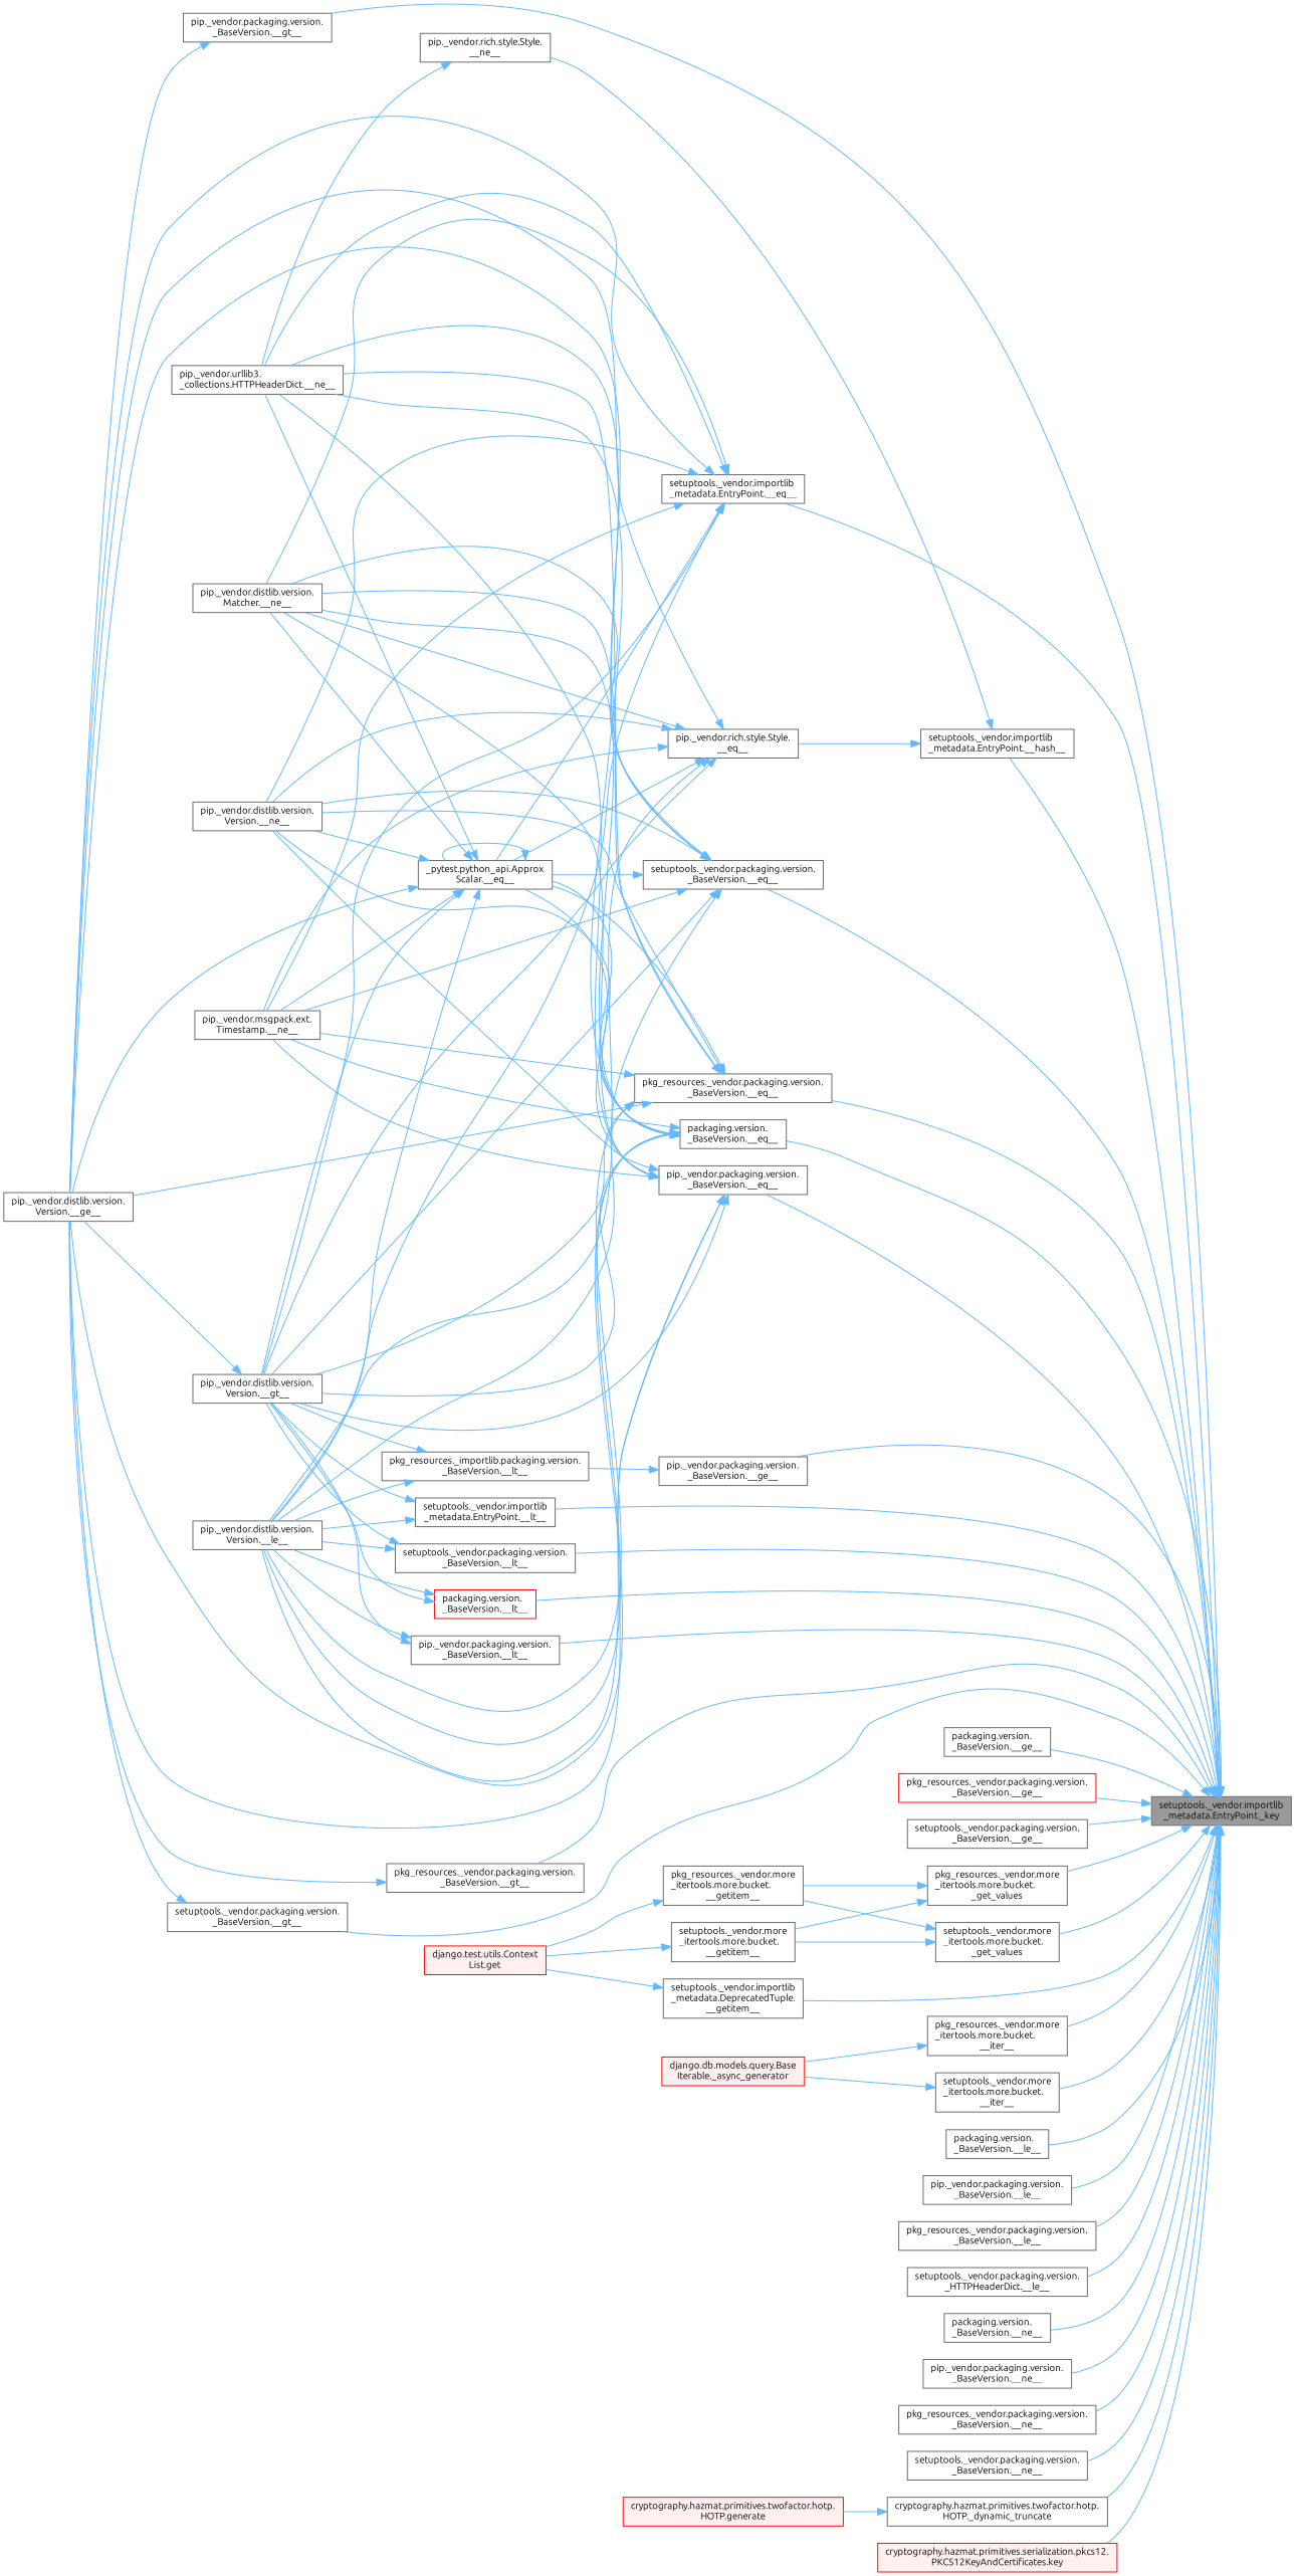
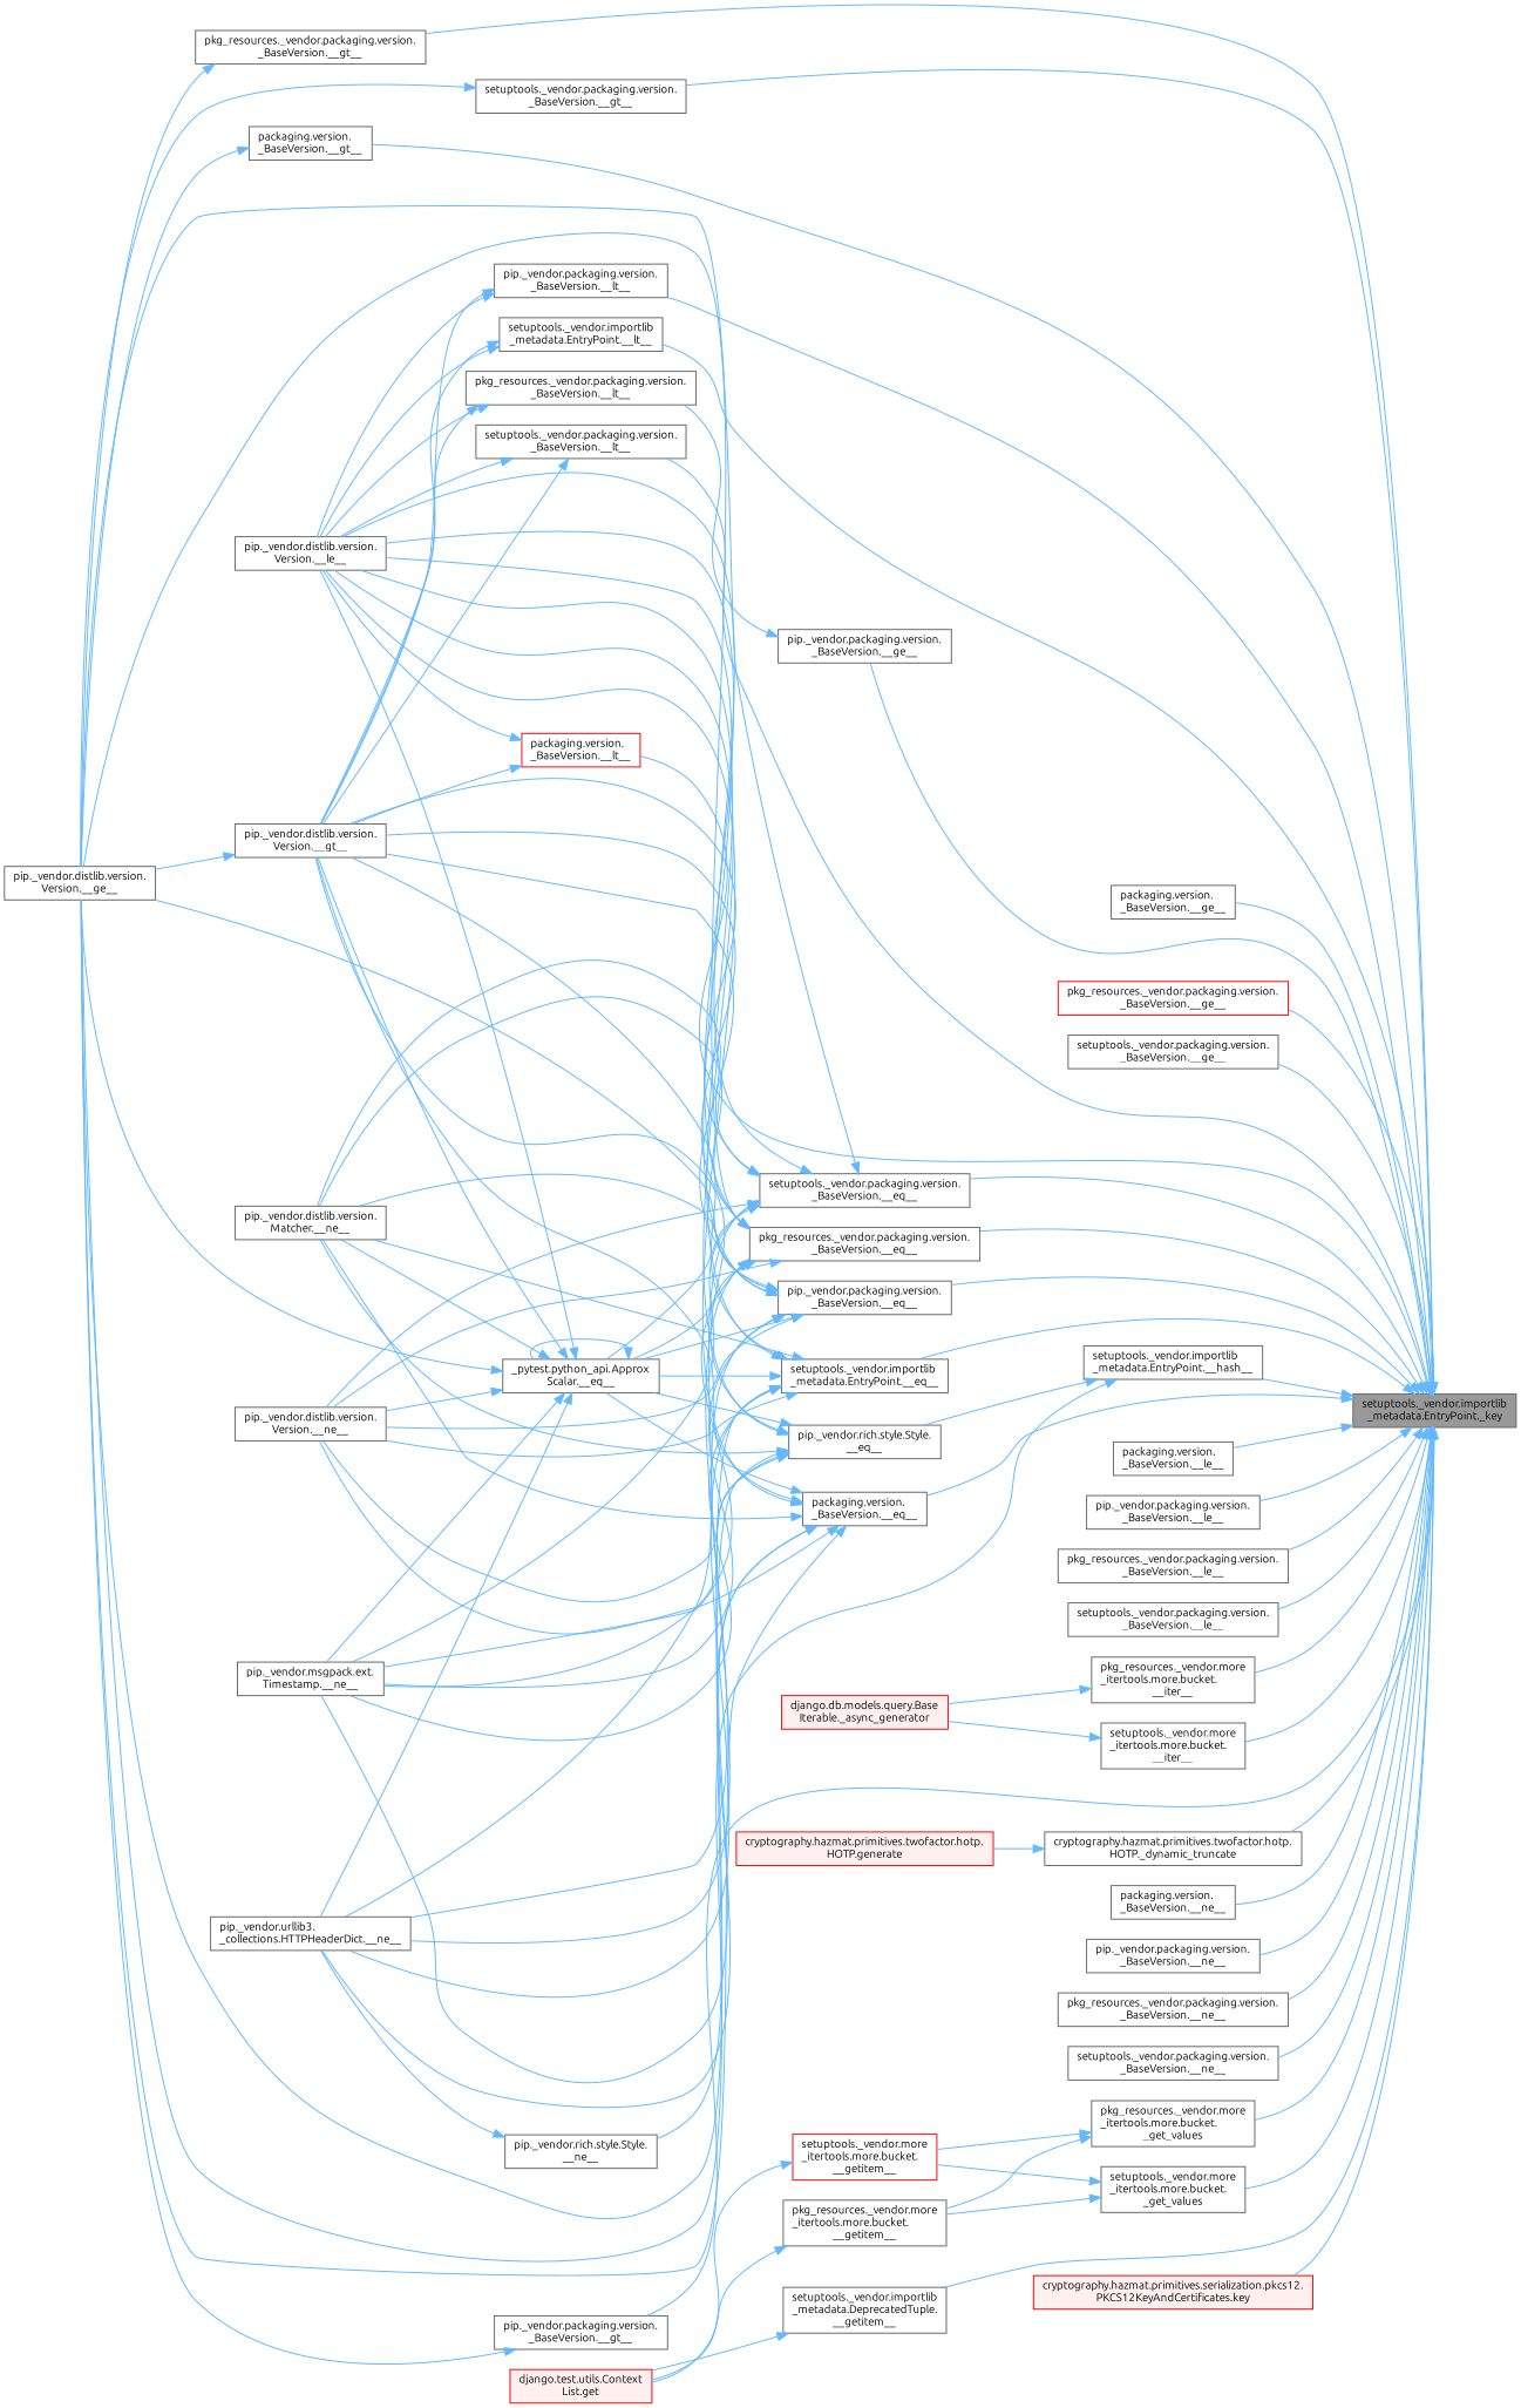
  digraph {
    fontname=Ubuntu
    rankdir=RL
    node [color=grey40 fillcolor=white fontname=Ubuntu fontsize=10 shape=box style=filled]
    edge [color=steelblue1 dir=back fontname=Ubuntu fontsize=10 labelfontname=Helvetica labelfontsize=10 style=solid]
    n1 [color=gray40 fillcolor=grey60 fontcolor=black height=0.2 label="setuptools._vendor.importlib\l_metadata.EntryPoint._key" width=0.4]
    n2 [height=0.2 label="packaging.version.\l_BaseVersion.__eq__" width=0.4]
    n3 [height=0.2 label="pip._vendor.packaging.version.\l_BaseVersion.__eq__" width=0.4]
    n4 [height=0.2 label="pkg_resources._vendor.packaging.version.\l_BaseVersion.__eq__" width=0.4]
    n5 [height=0.2 label="setuptools._vendor.importlib\l_metadata.EntryPoint.__eq__" width=0.4]
    n6 [height=0.2 label="setuptools._vendor.packaging.version.\l_BaseVersion.__eq__" width=0.4]
    n7 [height=0.2 label="packaging.version.\l_BaseVersion.__ge__" width=0.4]
    n8 [height=0.2 label="pip._vendor.packaging.version.\l_BaseVersion.__ge__" width=0.4]
    n9 [color=red height=0.2 label="pkg_resources._vendor.packaging.version.\l_BaseVersion.__ge__" width=0.4]
    n10 [height=0.2 label="setuptools._vendor.packaging.version.\l_BaseVersion.__ge__" width=0.4]
    n11 [height=0.2 label="setuptools._vendor.importlib\l_metadata.DeprecatedTuple.\l__getitem__" width=0.4]
+   n12 [height=0.2 label="packaging.version.\l_BaseVersion.__gt__" width=0.4]
    n13 [height=0.2 label="pip._vendor.packaging.version.\l_BaseVersion.__gt__" width=0.4]
    n14 [height=0.2 label="pkg_resources._vendor.packaging.version.\l_BaseVersion.__gt__" width=0.4]
    n15 [height=0.2 label="setuptools._vendor.packaging.version.\l_BaseVersion.__gt__" width=0.4]
    n16 [height=0.2 label="setuptools._vendor.importlib\l_metadata.EntryPoint.__hash__" width=0.4]
    n17 [height=0.2 label="pkg_resources._vendor.more\l_itertools.more.bucket.\l__iter__" width=0.4]
    n18 [height=0.2 label="setuptools._vendor.more\l_itertools.more.bucket.\l__iter__" width=0.4]
    n19 [height=0.2 label="packaging.version.\l_BaseVersion.__le__" width=0.4]
    n20 [height=0.2 label="pip._vendor.packaging.version.\l_BaseVersion.__le__" width=0.4]
    n21 [height=0.2 label="pkg_resources._vendor.packaging.version.\l_BaseVersion.__le__" width=0.4]
-   n22 [height=0.2 label="setuptools._vendor.packaging.version.\l_HTTPHeaderDict.__le__" width=0.4]
+   n22 [height=0.2 label="setuptools._vendor.packaging.version.\l_BaseVersion.__le__" width=0.4]
    n23 [color=red height=0.2 label="packaging.version.\l_BaseVersion.__lt__" width=0.4]
    n24 [height=0.2 label="pip._vendor.packaging.version.\l_BaseVersion.__lt__" width=0.4]
    n25 [height=0.2 label="setuptools._vendor.importlib\l_metadata.EntryPoint.__lt__" width=0.4]
    n26 [height=0.2 label="setuptools._vendor.packaging.version.\l_BaseVersion.__lt__" width=0.4]
    n27 [height=0.2 label="packaging.version.\l_BaseVersion.__ne__" width=0.4]
    n28 [height=0.2 label="pip._vendor.packaging.version.\l_BaseVersion.__ne__" width=0.4]
    n29 [height=0.2 label="pkg_resources._vendor.packaging.version.\l_BaseVersion.__ne__" width=0.4]
    n30 [height=0.2 label="setuptools._vendor.packaging.version.\l_BaseVersion.__ne__" width=0.4]
    n31 [height=0.2 label="cryptography.hazmat.primitives.twofactor.hotp.\lHOTP._dynamic_truncate" width=0.4]
    n32 [height=0.2 label="pkg_resources._vendor.more\l_itertools.more.bucket.\l_get_values" width=0.4]
    n33 [height=0.2 label="setuptools._vendor.more\l_itertools.more.bucket.\l_get_values" width=0.4]
    n34 [color=red fillcolor="#FFF0F0" height=0.2 label="cryptography.hazmat.primitives.serialization.pkcs12.\lPKCS12KeyAndCertificates.key" width=0.4]
    n35 [height=0.2 label="_pytest.python_api.Approx\lScalar.__eq__" width=0.4]
    n36 [height=0.2 label="pip._vendor.distlib.version.\lVersion.__ge__" width=0.4]
    n37 [height=0.2 label="pip._vendor.distlib.version.\lVersion.__gt__" width=0.4]
    n38 [height=0.2 label="pip._vendor.distlib.version.\lVersion.__le__" width=0.4]
    n39 [height=0.2 label="pip._vendor.distlib.version.\lMatcher.__ne__" width=0.4]
    n40 [height=0.2 label="pip._vendor.distlib.version.\lVersion.__ne__" width=0.4]
    n41 [height=0.2 label="pip._vendor.msgpack.ext.\lTimestamp.__ne__" width=0.4]
    n42 [height=0.2 label="pip._vendor.urllib3.\l_collections.HTTPHeaderDict.__ne__" width=0.4]
-   n43 [height=0.2 label="pkg_resources._importlib.packaging.version.\l_BaseVersion.__lt__" width=0.4]
+   n43 [height=0.2 label="pkg_resources._vendor.packaging.version.\l_BaseVersion.__lt__" width=0.4]
    n44 [color=red fillcolor="#FFF0F0" height=0.2 label="django.test.utils.Context\lList.get" width=0.4]
    n45 [height=0.2 label="pip._vendor.rich.style.Style.\l__eq__" width=0.4]
    n46 [height=0.2 label="pip._vendor.rich.style.Style.\l__ne__" width=0.4]
    n47 [color=red fillcolor="#FFF0F0" height=0.2 label="django.db.models.query.Base\lIterable._async_generator" width=0.4]
    n48 [color=red fillcolor="#FFF0F0" height=0.2 label="cryptography.hazmat.primitives.twofactor.hotp.\lHOTP.generate" width=0.4]
    n49 [height=0.2 label="pkg_resources._vendor.more\l_itertools.more.bucket.\l__getitem__" width=0.4]
-   n50 [height=0.2 label="setuptools._vendor.more\l_itertools.more.bucket.\l__getitem__" width=0.4]
+   n50 [color=red height=0.2 label="setuptools._vendor.more\l_itertools.more.bucket.\l__getitem__" width=0.4]
    n1 -> n2
    n1 -> n3
    n1 -> n4
    n1 -> n5
    n1 -> n6
    n1 -> n7
    n1 -> n8
    n1 -> n9
    n1 -> n10
    n1 -> n11
+   n1 -> n12
    n1 -> n13
    n1 -> n14
    n1 -> n15
    n1 -> n16
    n1 -> n17
    n1 -> n18
    n1 -> n19
    n1 -> n20
    n1 -> n21
    n1 -> n22
    n1 -> n23
    n1 -> n24
    n1 -> n25
    n1 -> n26
    n1 -> n27
    n1 -> n28
    n1 -> n29
    n1 -> n30
    n1 -> n31
    n1 -> n32
    n1 -> n33
    n1 -> n34
    n2 -> n35
    n2 -> n36
    n2 -> n37
    n2 -> n38
    n2 -> n39
    n2 -> n40
    n2 -> n41
    n2 -> n42
    n3 -> n35
    n3 -> n36
    n3 -> n37
    n3 -> n38
    n3 -> n39
    n3 -> n40
    n3 -> n41
    n3 -> n42
    n4 -> n35
    n4 -> n36
    n4 -> n37
    n4 -> n38
    n4 -> n39
    n4 -> n40
    n4 -> n41
    n4 -> n42
    n5 -> n35
    n5 -> n36
    n5 -> n37
    n5 -> n38
    n5 -> n39
    n5 -> n40
    n5 -> n41
    n5 -> n42
    n6 -> n35
    n6 -> n36
    n6 -> n37
    n6 -> n38
    n6 -> n39
    n6 -> n40
    n6 -> n41
    n6 -> n42
    n8 -> n43
    n11 -> n44
+   n12 -> n36
    n13 -> n36
    n14 -> n36
    n15 -> n36
    n16 -> n45
    n16 -> n46
    n17 -> n47
    n18 -> n47
    n23 -> n37
    n23 -> n38
    n24 -> n37
    n24 -> n38
    n25 -> n37
    n25 -> n38
    n26 -> n37
    n26 -> n38
    n31 -> n48
    n32 -> n49
    n32 -> n50
    n33 -> n49
    n33 -> n50
    n35 -> n35
    n35 -> n36
    n35 -> n37
    n35 -> n38
    n35 -> n39
    n35 -> n40
    n35 -> n41
    n35 -> n42
    n37 -> n36
    n43 -> n37
    n43 -> n38
    n45 -> n35
    n45 -> n36
    n45 -> n37
    n45 -> n38
    n45 -> n39
    n45 -> n40
    n45 -> n41
    n46 -> n42
    n49 -> n44
    n50 -> n44
  }
